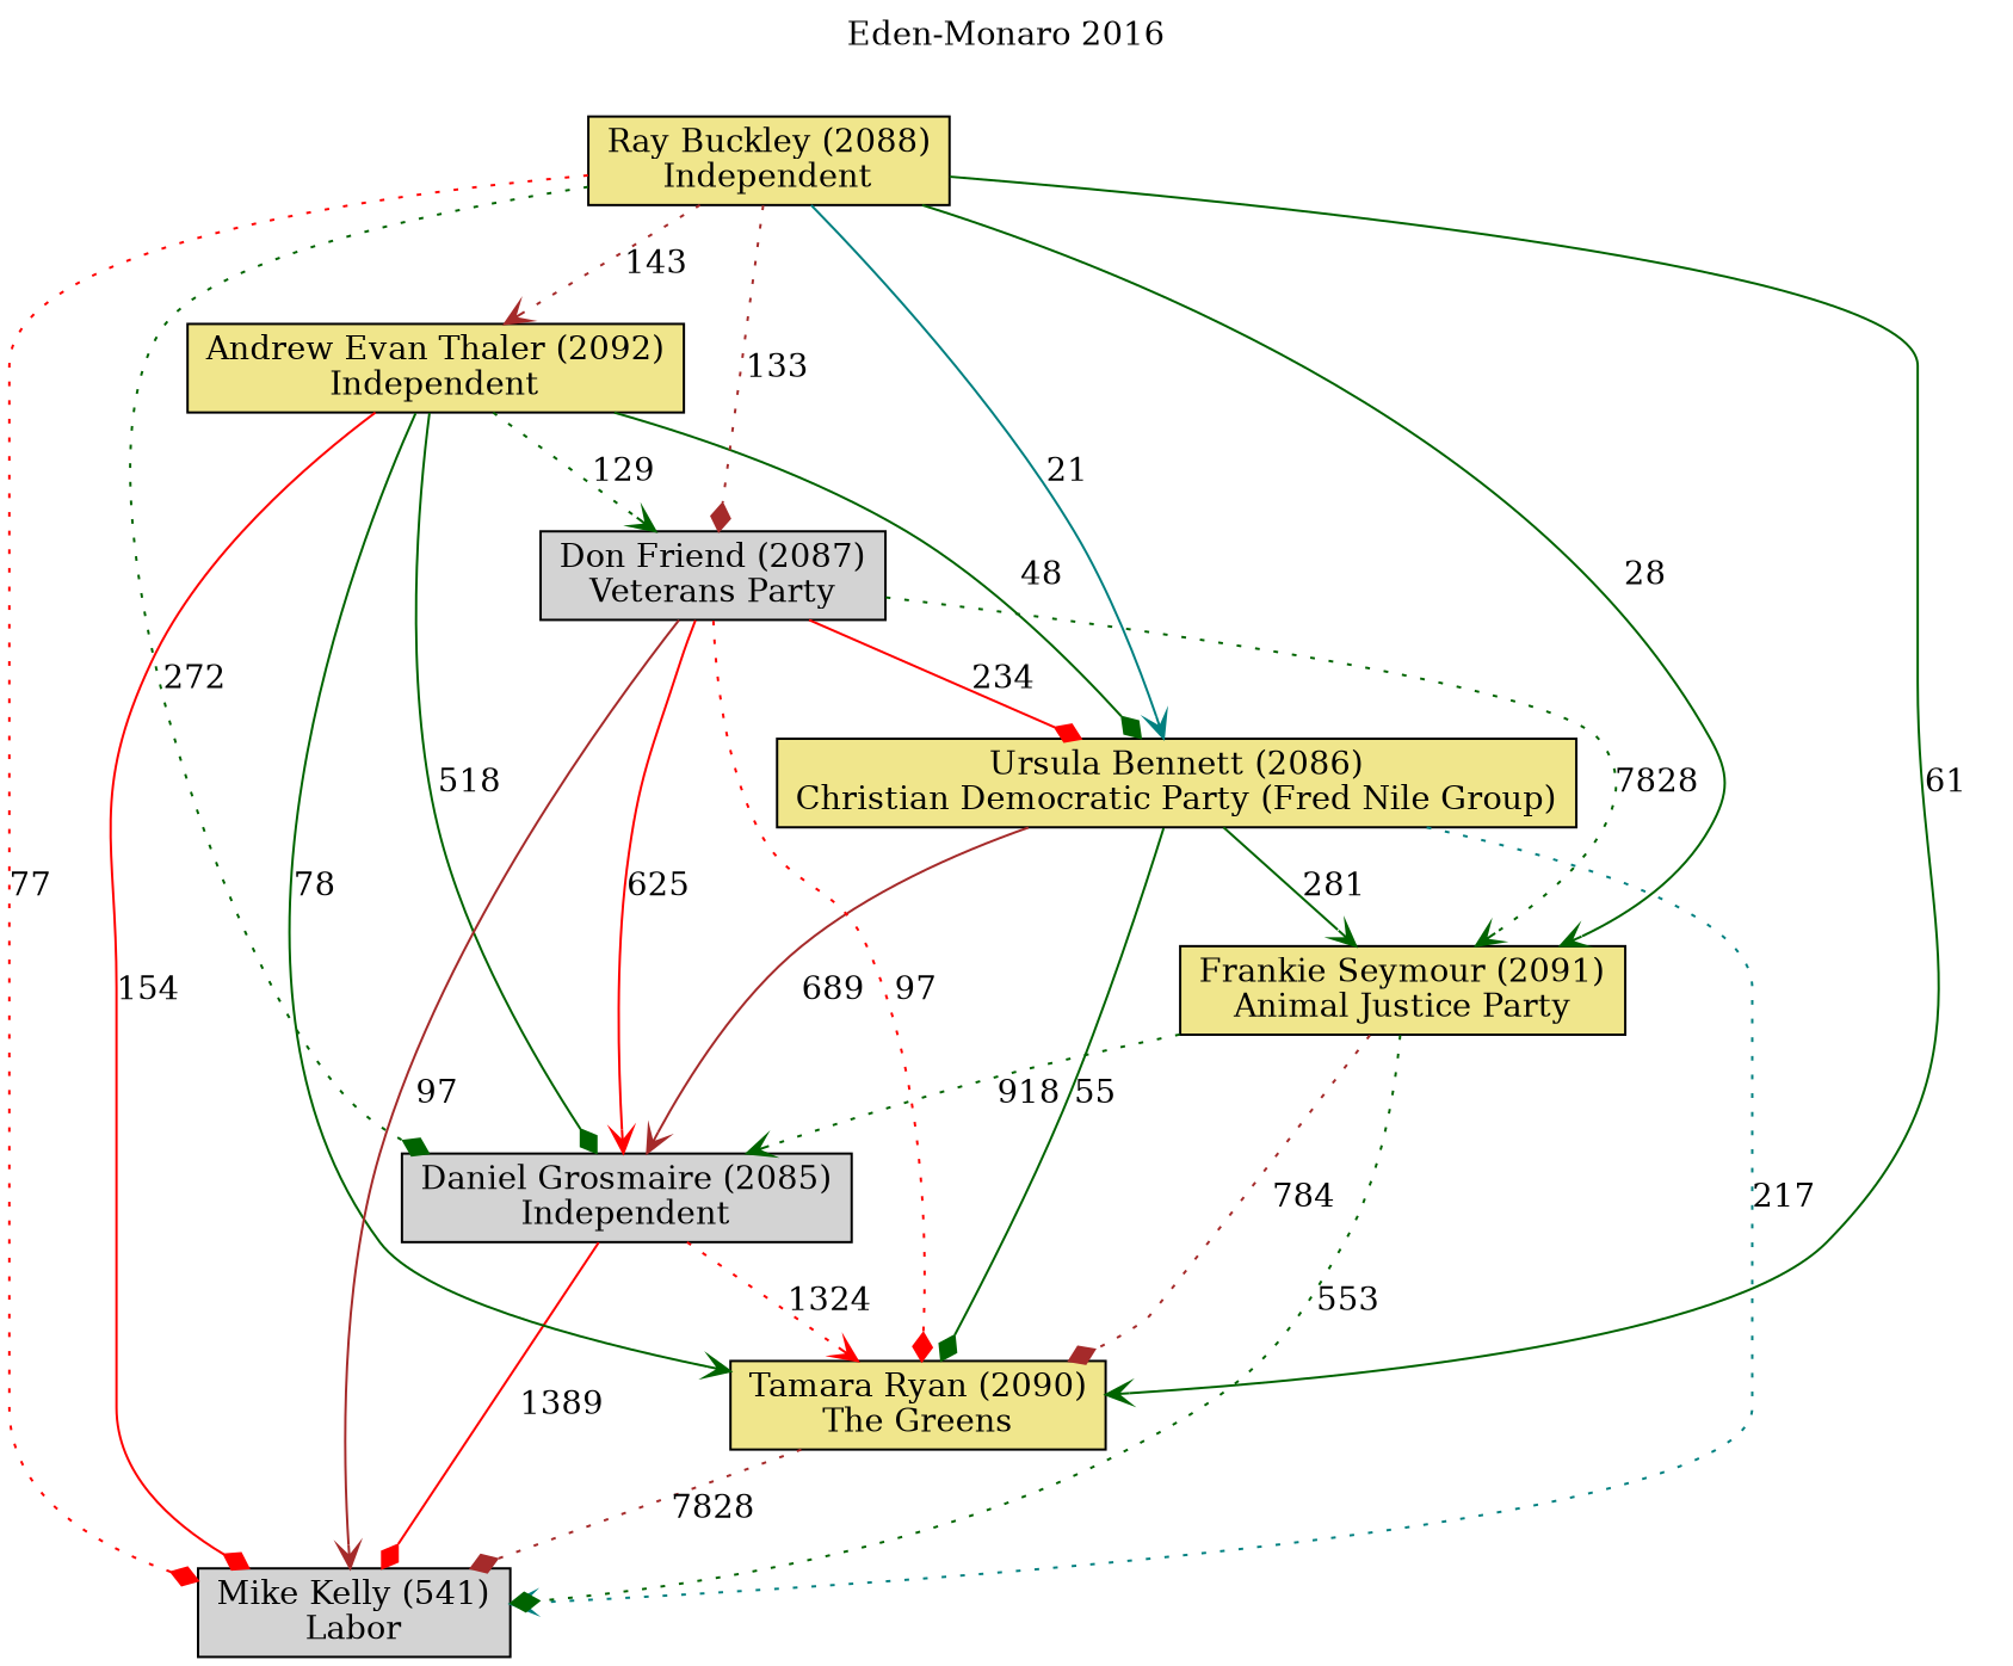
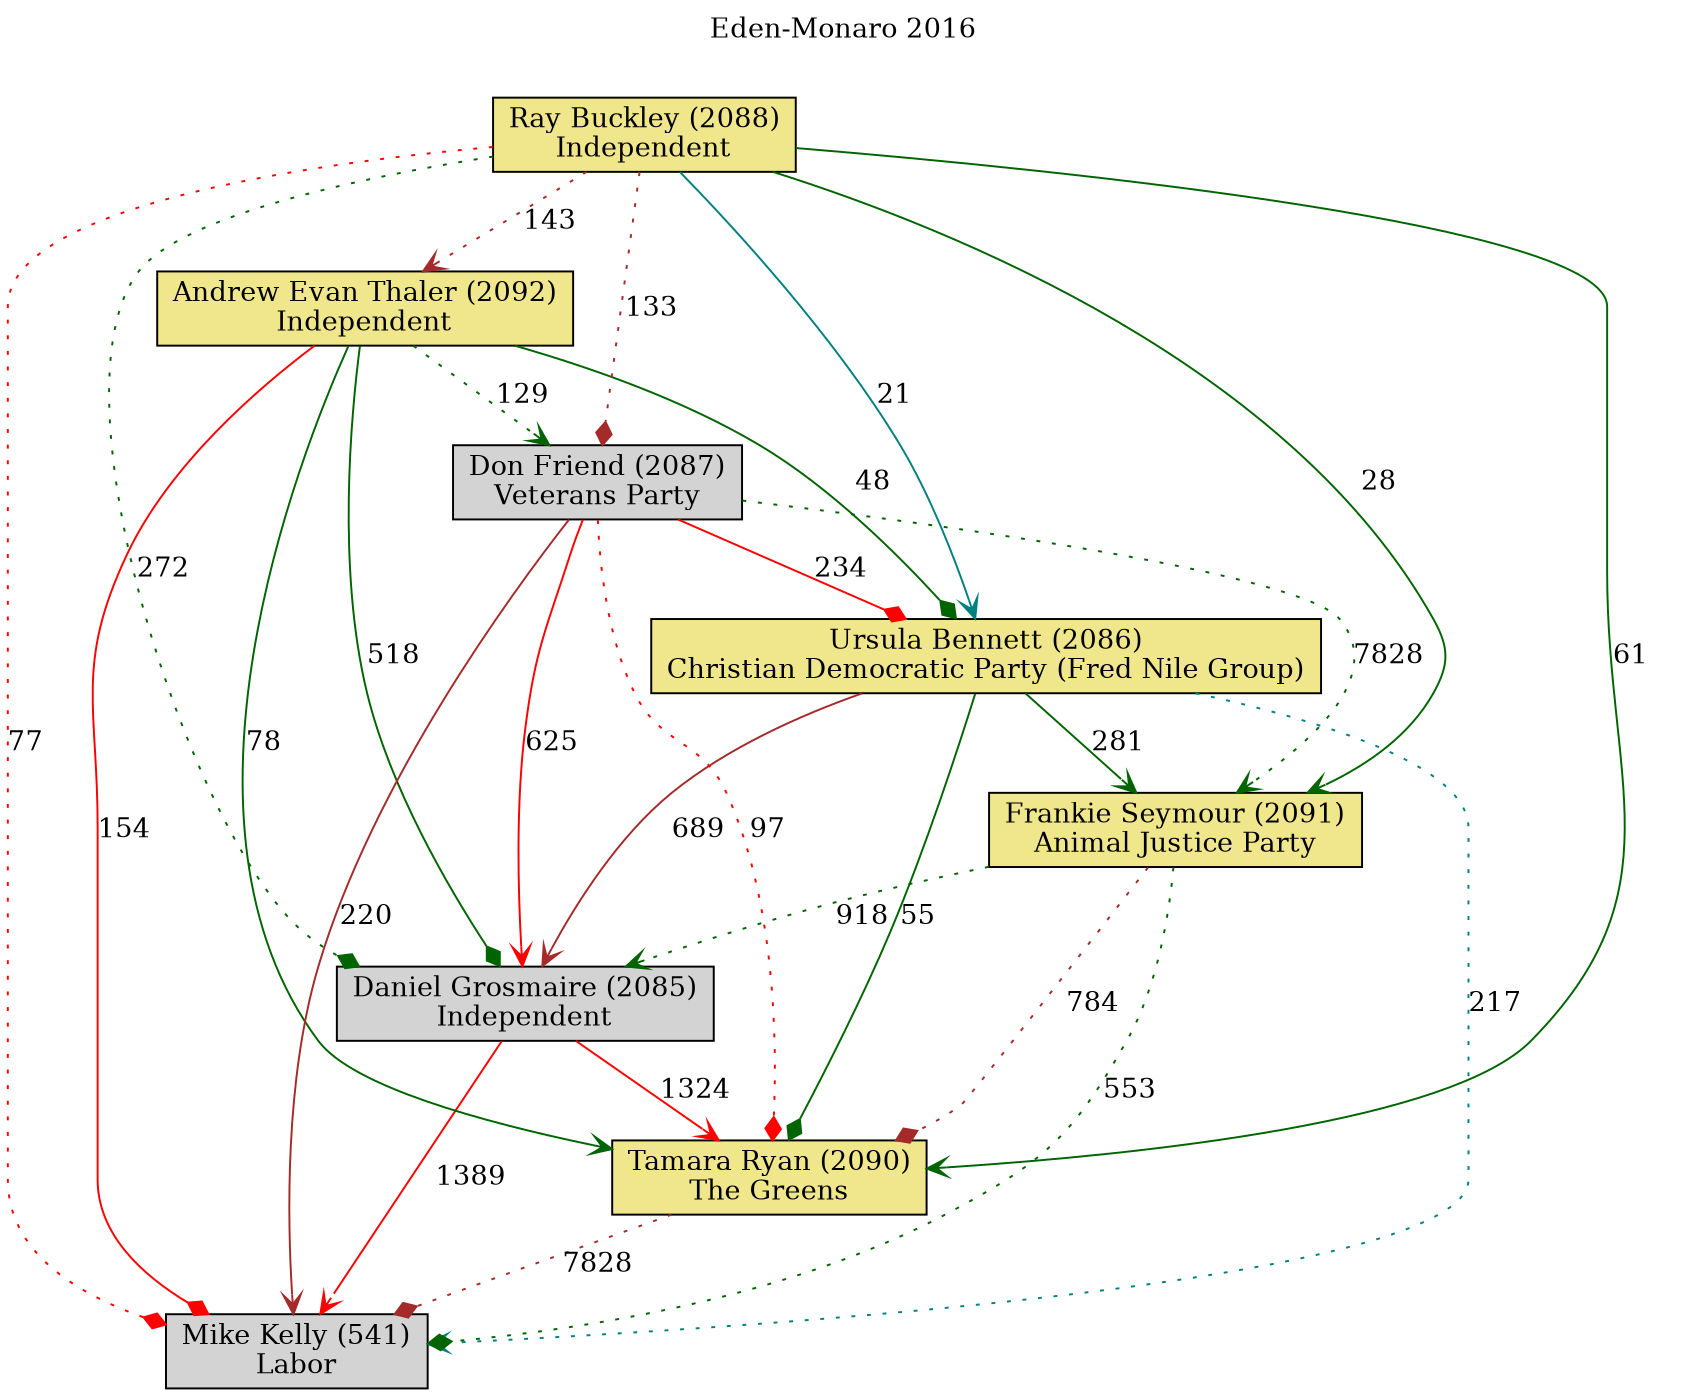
  digraph {
    label="Eden-Monaro 2016"
    labelloc=t
    mclimit=10
    node [fillcolor=khaki shape=box style=filled]
    edge [arrowhead=vee color=darkgreen style=solid]
    n1 [fillcolor=lightgrey label="Daniel Grosmaire (2085)\nIndependent"]
    n2 [label="Tamara Ryan (2090)\nThe Greens"]
    n3 [fillcolor=lightgrey label="Mike Kelly (541)\nLabor"]
    n4 [label="Ursula Bennett (2086)\nChristian Democratic Party (Fred Nile Group)"]
    n5 [label="Frankie Seymour (2091)\nAnimal Justice Party"]
    n6 [label="Andrew Evan Thaler (2092)\nIndependent"]
    n7 [fillcolor=lightgrey label="Don Friend (2087)\nVeterans Party"]
    n8 [label="Ray Buckley (2088)\nIndependent"]
-   n1 -> n2 [color=red label=1324 style=dotted]
-   n1 -> n3 [arrowhead=diamond color=red label=1389]
+   n1 -> n2 [color=red label=1324]
+   n1 -> n3 [color=red label=1389]
    n2 -> n3 [arrowhead=diamond color=brown label=7828 style=dotted]
    n4 -> n1 [color=brown label=689]
    n4 -> n2 [arrowhead=diamond label=55]
    n4 -> n3 [color=teal label=217 style=dotted]
    n4 -> n5 [label=281]
    n5 -> n1 [label=918 style=dotted]
    n5 -> n2 [arrowhead=diamond color=brown label=784 style=dotted]
    n5 -> n3 [arrowhead=diamond label=553 style=dotted]
    n6 -> n1 [arrowhead=diamond label=518]
    n6 -> n2 [label=78]
    n6 -> n3 [arrowhead=diamond color=red label=154]
    n6 -> n4 [arrowhead=diamond label=48]
    n6 -> n7 [label=129 style=dotted]
    n7 -> n1 [color=red label=625]
    n7 -> n2 [arrowhead=diamond color=red label=97 style=dotted]
-   n7 -> n3 [color=brown label=97]
+   n7 -> n3 [color=brown label=220]
    n7 -> n4 [arrowhead=diamond color=red label=234]
    n7 -> n5 [label=7828 style=dotted]
    n8 -> n1 [arrowhead=diamond label=272 style=dotted]
    n8 -> n2 [label=61]
    n8 -> n3 [arrowhead=diamond color=red label=77 style=dotted]
    n8 -> n4 [color=teal label=21]
    n8 -> n5 [label=28]
    n8 -> n6 [color=brown label=143 style=dotted]
    n8 -> n7 [arrowhead=diamond color=brown label=133 style=dotted]
  }
